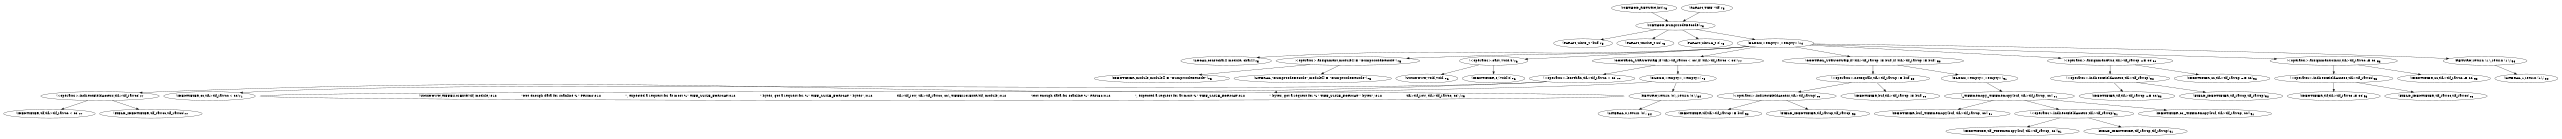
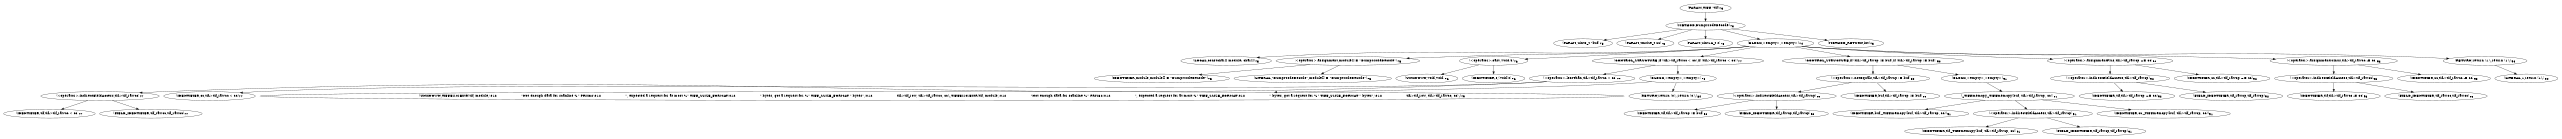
  digraph {
    n1 [label=<(METHOD,DumpModeDecode)<SUB>73</SUB>>]
    n2 [label=<(PARAM,uint8_t *buf)<SUB>73</SUB>>]
    n3 [label=<(PARAM,tmsize_t cc)<SUB>73</SUB>>]
    n4 [label=<(PARAM,uint16_t s)<SUB>73</SUB>>]
    n5 [label=<(BLOCK,&lt;empty&gt;,&lt;empty&gt;)<SUB>74</SUB>>]
    n6 [label=<(METHOD_RETURN,int)<SUB>73</SUB>>]
    n7 [label=<(PARAM,TIFF *tif)<SUB>73</SUB>>]
    n8 [label=<(LOCAL,constchar[] module: char[])<SUB>75</SUB>>]
    n9 [label=<(&lt;operator&gt;.assignment,module[] = &quot;DumpModeDecode&quot;)<SUB>75</SUB>>]
    n10 [label=<(&lt;operator&gt;.cast,(void)s)<SUB>76</SUB>>]
    n11 [label=<(CONTROL_STRUCTURE,if (tif-&gt;tif_rawcc &lt; cc),if (tif-&gt;tif_rawcc &lt; cc))<SUB>77</SUB>>]
    n12 [label=<(CONTROL_STRUCTURE,if (tif-&gt;tif_rawcp != buf),if (tif-&gt;tif_rawcp != buf))<SUB>90</SUB>>]
    n13 [label=<(&lt;operator&gt;.assignmentPlus,tif-&gt;tif_rawcp += cc)<SUB>92</SUB>>]
    n14 [label=<(&lt;operator&gt;.assignmentMinus,tif-&gt;tif_rawcc -= cc)<SUB>93</SUB>>]
    n15 [label=<(RETURN,return (1);,return (1);)<SUB>94</SUB>>]
    n16 [label=<(IDENTIFIER,module,module[] = &quot;DumpModeDecode&quot;)<SUB>75</SUB>>]
    n17 [label=<(LITERAL,&quot;DumpModeDecode&quot;,module[] = &quot;DumpModeDecode&quot;)<SUB>75</SUB>>]
    n18 [label=<(UNKNOWN,void,void)<SUB>76</SUB>>]
    n19 [label=<(IDENTIFIER,s,(void)s)<SUB>76</SUB>>]
    n20 [label=<(&lt;operator&gt;.lessThan,tif-&gt;tif_rawcc &lt; cc)<SUB>77</SUB>>]
    n21 [label=<(BLOCK,&lt;empty&gt;,&lt;empty&gt;)<SUB>78</SUB>>]
    n22 [label=<(&lt;operator&gt;.notEquals,tif-&gt;tif_rawcp != buf)<SUB>30</SUB>>]
    n23 [label=<(BLOCK,&lt;empty&gt;,&lt;empty&gt;)<SUB>91</SUB>>]
    n24 [label=<(&lt;operator&gt;.indirectFieldAccess,tif-&gt;tif_rawcp)<SUB>92</SUB>>]
    n25 [label=<(IDENTIFIER,cc,tif-&gt;tif_rawcp += cc)<SUB>92</SUB>>]
    n26 [label=<(&lt;operator&gt;.indirectFieldAccess,tif-&gt;tif_rawcc)<SUB>93</SUB>>]
    n27 [label=<(IDENTIFIER,cc,tif-&gt;tif_rawcc -= cc)<SUB>93</SUB>>]
    n28 [label=<(LITERAL,1,return (1);)<SUB>94</SUB>>]
    n29 [label=<(&lt;operator&gt;.indirectFieldAccess,tif-&gt;tif_rawcc)<SUB>77</SUB>>]
-   n30 [label=<(IDENTIFIER,cc,tif-&gt;tif_rawcc &lt; cc)<SUB>71</SUB>>]
+   n30 [label=<(IDENTIFIER,cc,tif-&gt;tif_rawcc &lt; cc)<SUB>77</SUB>>]
    n31 [label=<(UNKNOWN,TIFFErrorExtR(tif, module,\012                      &quot;Not enough data for scanline %&quot; PRIu32\012                      &quot;, expected a request for at most %&quot; TIFF_SSIZE_FORMAT\012                      &quot; bytes, got a request for %&quot; TIFF_SSIZE_FORMAT &quot; bytes&quot;,\012                      tif-&gt;tif_row, tif-&gt;tif_rawcc, cc);,TIFFErrorExtR(tif, module,\012                      &quot;Not enough data for scanline %&quot; PRIu32\012                      &quot;, expected a request for at most %&quot; TIFF_SSIZE_FORMAT\012                      &quot; bytes, got a request for %&quot; TIFF_SSIZE_FORMAT &quot; bytes&quot;,\012                      tif-&gt;tif_row, tif-&gt;tif_rawcc, cc);)<SUB>79</SUB>>]
    n32 [label=<(RETURN,return (0);,return (0);)<SUB>84</SUB>>]
    n33 [label=<(IDENTIFIER,tif,tif-&gt;tif_rawcc &lt; cc)<SUB>77</SUB>>]
    n34 [label=<(FIELD_IDENTIFIER,tif_rawcc,tif_rawcc)<SUB>77</SUB>>]
-   n35 [label=<(LITERAL,0,return (0);)<SUB>84</SUB>>]
    n36 [label=<(&lt;operator&gt;.indirectFieldAccess,tif-&gt;tif_rawcp)<SUB>90</SUB>>]
    n37 [label=<(IDENTIFIER,buf,tif-&gt;tif_rawcp != buf)<SUB>90</SUB>>]
    n38 [label=<(_TIFFmemcpy,_TIFFmemcpy(buf, tif-&gt;tif_rawcp, cc))<SUB>91</SUB>>]
    n39 [label=<(IDENTIFIER,tif,tif-&gt;tif_rawcp != buf)<SUB>90</SUB>>]
    n40 [label=<(FIELD_IDENTIFIER,tif_rawcp,tif_rawcp)<SUB>90</SUB>>]
    n41 [label=<(IDENTIFIER,buf,_TIFFmemcpy(buf, tif-&gt;tif_rawcp, cc))<SUB>91</SUB>>]
    n42 [label=<(&lt;operator&gt;.indirectFieldAccess,tif-&gt;tif_rawcp)<SUB>91</SUB>>]
    n43 [label=<(IDENTIFIER,cc,_TIFFmemcpy(buf, tif-&gt;tif_rawcp, cc))<SUB>91</SUB>>]
    n44 [label=<(IDENTIFIER,tif,_TIFFmemcpy(buf, tif-&gt;tif_rawcp, cc))<SUB>91</SUB>>]
    n45 [label=<(FIELD_IDENTIFIER,tif_rawcp,tif_rawcp)<SUB>91</SUB>>]
    n46 [label=<(IDENTIFIER,tif,tif-&gt;tif_rawcp += cc)<SUB>92</SUB>>]
    n47 [label=<(FIELD_IDENTIFIER,tif_rawcp,tif_rawcp)<SUB>92</SUB>>]
    n48 [label=<(IDENTIFIER,tif,tif-&gt;tif_rawcc -= cc)<SUB>93</SUB>>]
    n49 [label=<(FIELD_IDENTIFIER,tif_rawcc,tif_rawcc)<SUB>93</SUB>>]
    n1 -> n2
    n1 -> n3
    n1 -> n4
    n1 -> n5
-   n6 -> n1
+   n1 -> n6
    n5 -> n8
    n5 -> n9
    n5 -> n10
    n5 -> n11
    n5 -> n12
    n5 -> n13
    n5 -> n14
    n5 -> n15
    n7 -> n1
    n9 -> n16
    n9 -> n17
    n10 -> n18
    n10 -> n19
    n11 -> n20
    n11 -> n21
    n12 -> n22
    n12 -> n23
    n13 -> n24
    n13 -> n25
    n14 -> n26
    n14 -> n27
    n15 -> n28
    n20 -> n29
    n20 -> n30
    n21 -> n31
    n21 -> n32
    n22 -> n36
    n22 -> n37
    n23 -> n38
    n24 -> n46
    n24 -> n47
    n26 -> n48
    n26 -> n49
    n29 -> n33
    n29 -> n34
-   n32 -> n35
    n36 -> n39
    n36 -> n40
    n38 -> n41
    n38 -> n42
    n38 -> n43
    n42 -> n44
    n42 -> n45
  }
